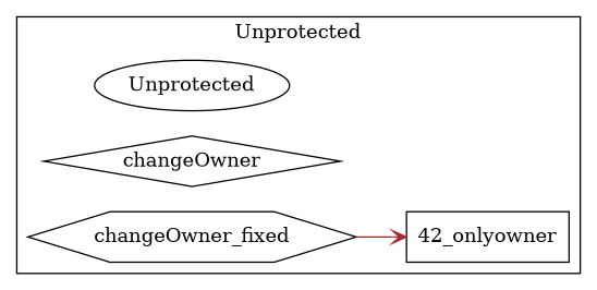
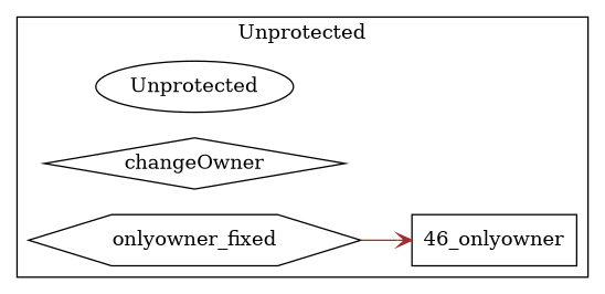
  strict digraph {
    rankdir=LR
    n1 [label=Unprotected shape=ellipse]
    n2 [label=changeOwner shape=diamond]
-   n3 [label=changeOwner_fixed shape=hexagon]
-   "46_onlyowner" [shape=box label="42_onlyowner"]
+   n3 [label=onlyowner_fixed shape=hexagon]
+   "46_onlyowner" [shape=box]
    subgraph cluster_1 {
      label=Unprotected
      n1
      n2
      n3
      "46_onlyowner"
    }
    subgraph cluster_2 {
      label="[Solidity]"
    }
    n3 -> "46_onlyowner" [color=brown arrowhead=vee]
  }
